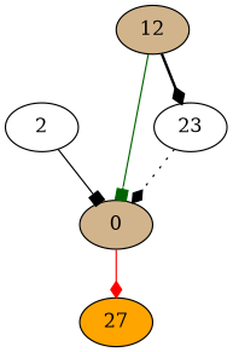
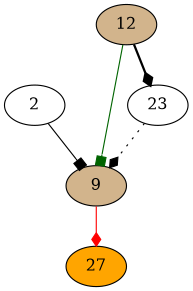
  strict digraph {
    node [fillcolor=white style=filled]
    edge [arrowhead=diamond style=solid]
    2 [entry=true]
-   9 [fillcolor=tan label=0]
+   9 [fillcolor=tan]
    27 [fillcolor=orange]
    12 [fillcolor=tan]
    23
    2 -> 9 [arrowhead=box]
    9 -> 27 [color=red cond=false]
    12 -> 9 [arrowhead=box color=darkgreen cond=true]
    12 -> 23 [style=bold]
    23 -> 9 [style=dotted]
  }
